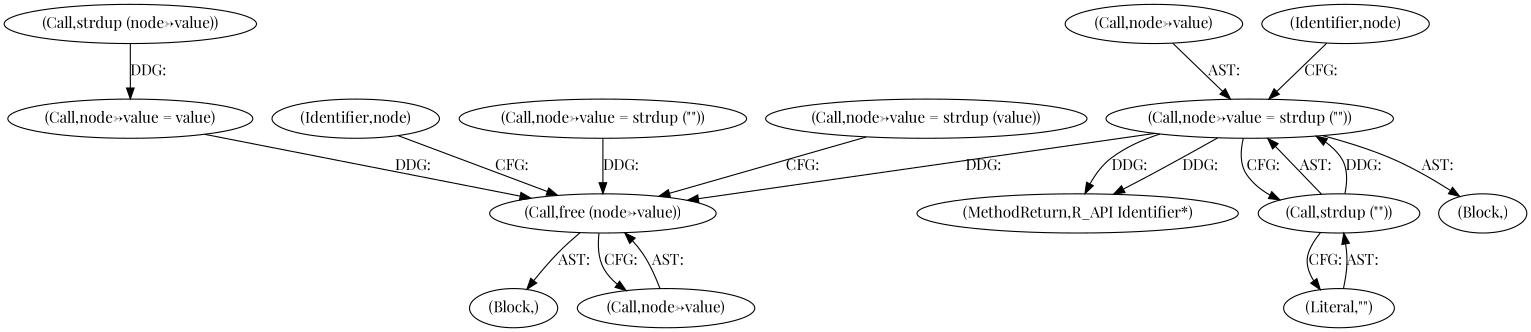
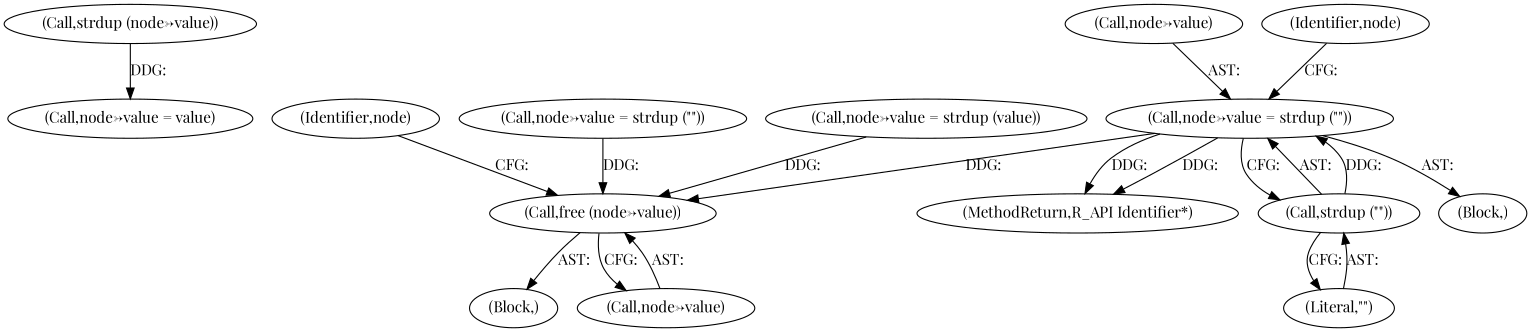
  digraph {
    fontname="Playfair Display"
    node [fontname="Playfair Display"]
    edge [fontname="Playfair Display"]
    n1 [label="(Call,node->value = strdup (\"\"))"]
    n2 [label="(Call,strdup (\"\"))"]
    n3 [label="(Call,free (node->value))"]
    n4 [label="(MethodReturn,R_API Identifier*)"]
    n5 [label="(Block,)"]
    n6 [label="(Literal,\"\")"]
    n7 [label="(Block,)"]
    n8 [label="(Call,node->value)"]
    n9 [label="(Call,node->value = value)"]
    n10 [label="(Identifier,node)"]
    n11 [label="(Call,node->value)"]
    n12 [label="(Call,node->value = strdup (\"\"))"]
    n13 [label="(Call,node->value = strdup (value))"]
    n14 [label="(Call,strdup (node->value))"]
    n15 [label="(Identifier,node)"]
    n1 -> n2 [label="CFG: "]
    n1 -> n3 [label="DDG: "]
    n1 -> n4 [label="DDG: "]
    n1 -> n4 [label="DDG: "]
    n1 -> n5 [label="AST: "]
    n2 -> n1 [label="AST: "]
    n2 -> n1 [label="DDG: "]
    n2 -> n6 [label="CFG: "]
    n3 -> n7 [label="AST: "]
    n3 -> n8 [label="CFG: "]
    n6 -> n2 [label="AST: "]
    n8 -> n3 [label="AST: "]
-   n9 -> n3 [label="DDG: "]
    n10 -> n3 [label="CFG: "]
    n11 -> n1 [label="AST: "]
    n12 -> n3 [label="DDG: "]
-   n13 -> n3 [label="CFG: "]
+   n13 -> n3 [label="DDG: "]
    n14 -> n9 [label="DDG: "]
    n15 -> n1 [label="CFG: "]
  }
